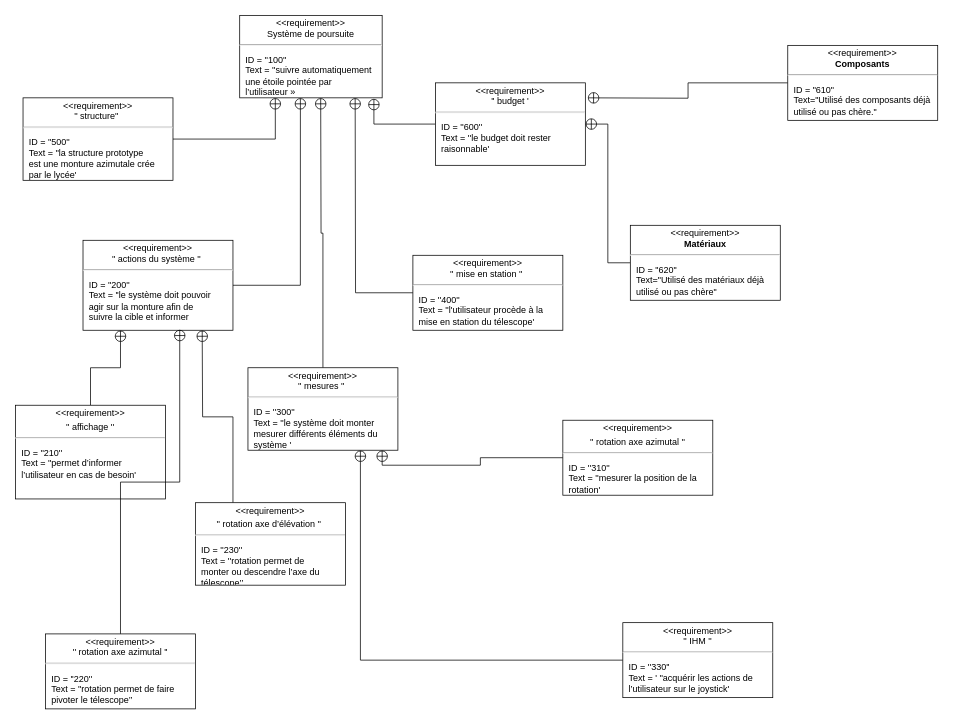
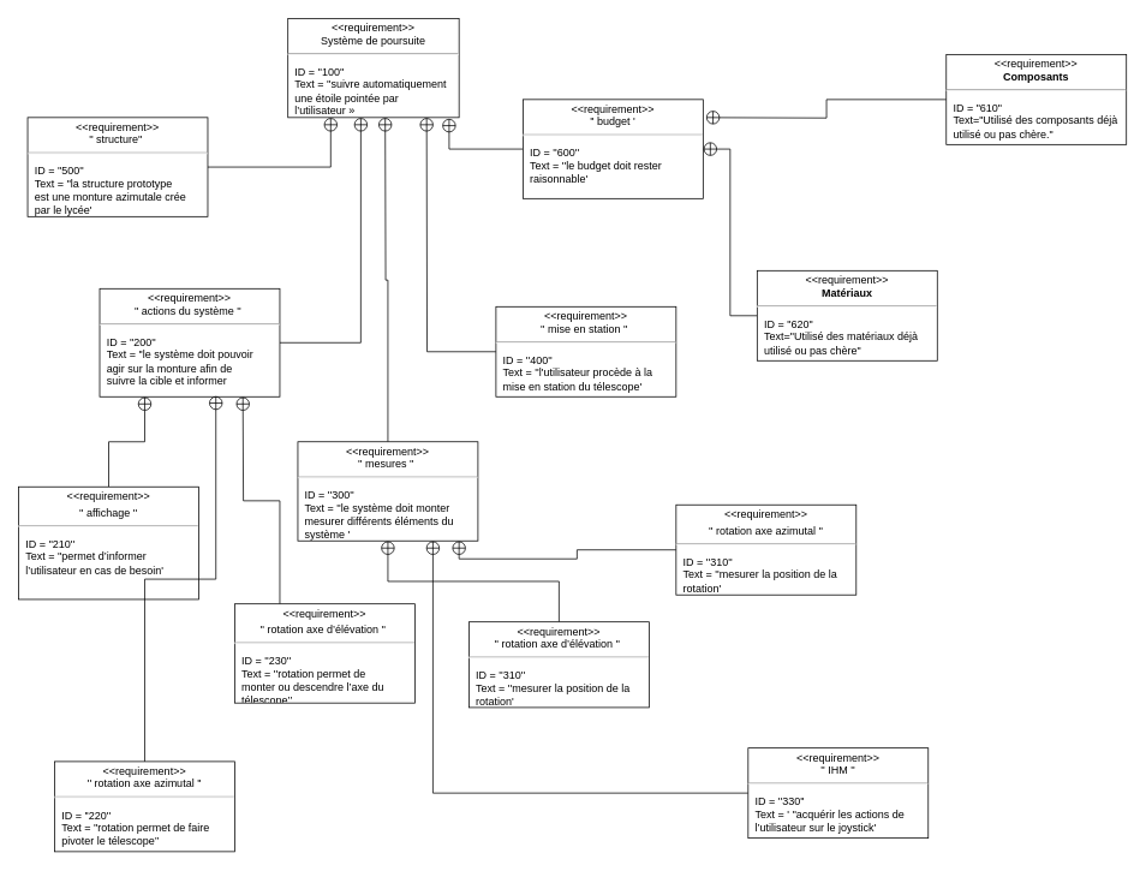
  <mxCell id="0" />
  <mxCell id="1" parent="0" />
  <mxCell id="2" value="&lt;p style=&quot;margin: 0px ; margin-top: 4px ; text-align: center&quot;&gt;&amp;lt;&amp;lt;requirement&amp;gt;&amp;gt;&lt;br&gt;Système de poursuite&lt;br&gt;&lt;/p&gt;&lt;hr&gt;&lt;p&gt;&lt;/p&gt;&lt;p style=&quot;margin: 0px ; margin-left: 8px ; text-align: left&quot;&gt;ID = ''100''&lt;br/&gt;Text = ''suivre automatiquement&lt;br/&gt;une étoile pointée par&lt;br/&gt;l’utilisateur »&lt;br&gt;&lt;/p&gt;" style="shape=rect;overflow=fill;html=1;whiteSpace=wrap;align=center;" parent="1" vertex="1"><mxGeometry x="319" y="20" width="190" height="110" as="geometry" /></mxCell>
  <mxCell id="3" style="edgeStyle=orthogonalEdgeStyle;rounded=0;orthogonalLoop=1;jettySize=auto;html=1;entryX=0.25;entryY=1;entryDx=0;entryDy=0;endArrow=circlePlus;endFill=0;" edge="1" parent="1" source="4" target="2"><mxGeometry relative="1" as="geometry" /></mxCell>
  <mxCell id="4" value="&lt;p style=&quot;margin: 0px ; margin-top: 4px ; text-align: center&quot;&gt;&amp;lt;&amp;lt;requirement&amp;gt;&amp;gt;&lt;br&gt;'' structure''&amp;nbsp;&lt;br&gt;&lt;/p&gt;&lt;hr&gt;&lt;p&gt;&lt;/p&gt;&lt;p style=&quot;margin: 0px ; margin-left: 8px ; text-align: left&quot;&gt;ID = ''500''&lt;br/&gt;Text = ''la structure prototype&lt;br/&gt;est une monture azimutale crée&lt;br/&gt;par le lycée'&amp;nbsp;&lt;br&gt;&lt;br&gt;&lt;/p&gt;" style="shape=rect;overflow=fill;html=1;whiteSpace=wrap;align=center;" parent="1" vertex="1"><mxGeometry x="30" y="130" width="200" height="110" as="geometry" /></mxCell>
  <mxCell id="5" style="edgeStyle=orthogonalEdgeStyle;rounded=0;orthogonalLoop=1;jettySize=auto;html=1;entryX=0.942;entryY=1.009;entryDx=0;entryDy=0;entryPerimeter=0;endArrow=circlePlus;endFill=0;" edge="1" parent="1" source="6" target="2"><mxGeometry relative="1" as="geometry" /></mxCell>
  <mxCell id="6" value="&lt;p style=&quot;margin: 0px ; margin-top: 4px ; text-align: center&quot;&gt;&amp;lt;&amp;lt;requirement&amp;gt;&amp;gt;&lt;br&gt;'' budget '&lt;br&gt;&lt;/p&gt;&lt;hr&gt;&lt;p&gt;&lt;/p&gt;&lt;p style=&quot;margin: 0px ; margin-left: 8px ; text-align: left&quot;&gt;ID = ''600''&lt;br/&gt;Text = ''le budget doit rester&lt;br/&gt;raisonnable'&amp;nbsp;&lt;br&gt;&lt;/p&gt;" style="shape=rect;overflow=fill;html=1;whiteSpace=wrap;align=center;" parent="1" vertex="1"><mxGeometry x="580" y="110" width="200" height="110" as="geometry" /></mxCell>
  <mxCell id="7" style="edgeStyle=orthogonalEdgeStyle;rounded=0;orthogonalLoop=1;jettySize=auto;html=1;entryX=0.426;entryY=1;entryDx=0;entryDy=0;entryPerimeter=0;endArrow=circlePlus;endFill=0;" edge="1" parent="1" source="8" target="2"><mxGeometry relative="1" as="geometry" /></mxCell>
  <mxCell id="8" value="&lt;p style=&quot;margin: 0px ; margin-top: 4px ; text-align: center&quot;&gt;&amp;lt;&amp;lt;requirement&amp;gt;&amp;gt;&lt;br&gt;'' actions du système ''&amp;nbsp;&lt;br&gt;&lt;/p&gt;&lt;hr&gt;&lt;p&gt;&lt;/p&gt;&lt;p style=&quot;margin: 0px ; margin-left: 8px ; text-align: left&quot;&gt;ID = ''200''&lt;br/&gt;Text = ''le système doit pouvoir&lt;br/&gt;agir sur la monture afin de&lt;br/&gt;suivre la cible et informer&lt;br&gt;&lt;/p&gt;" style="shape=rect;overflow=fill;html=1;whiteSpace=wrap;align=center;" parent="1" vertex="1"><mxGeometry x="110" y="320" width="200" height="120" as="geometry" /></mxCell>
  <mxCell id="9" style="edgeStyle=orthogonalEdgeStyle;rounded=0;orthogonalLoop=1;jettySize=auto;html=1;endArrow=circlePlus;endFill=0;" edge="1" parent="1" source="10"><mxGeometry relative="1" as="geometry"><mxPoint x="473" y="130" as="targetPoint" /></mxGeometry></mxCell>
  <mxCell id="10" value="&lt;p style=&quot;margin: 0px ; margin-top: 4px ; text-align: center&quot;&gt;&amp;lt;&amp;lt;requirement&amp;gt;&amp;gt;&lt;br&gt;'' mise en station ''&amp;nbsp;&lt;br&gt;&lt;/p&gt;&lt;hr&gt;&lt;p&gt;&lt;/p&gt;&lt;p style=&quot;margin: 0px ; margin-left: 8px ; text-align: left&quot;&gt;ID = ''400''&lt;br/&gt;Text = ''l'utilisateur procède à la&lt;br/&gt;mise en station du télescope'&amp;nbsp;&lt;br&gt;&lt;/p&gt;" style="shape=rect;overflow=fill;html=1;whiteSpace=wrap;align=center;" parent="1" vertex="1"><mxGeometry x="550" y="340" width="200" height="100" as="geometry" /></mxCell>
  <mxCell id="11" style="edgeStyle=orthogonalEdgeStyle;rounded=0;orthogonalLoop=1;jettySize=auto;html=1;endArrow=circlePlus;endFill=0;" edge="1" parent="1" source="12"><mxGeometry relative="1" as="geometry"><mxPoint x="427" y="130" as="targetPoint" /></mxGeometry></mxCell>
  <mxCell id="12" value="&lt;p style=&quot;margin: 0px ; margin-top: 4px ; text-align: center&quot;&gt;&amp;lt;&amp;lt;requirement&amp;gt;&amp;gt;&lt;br&gt;'' mesures ''&amp;nbsp;&lt;br&gt;&lt;/p&gt;&lt;hr&gt;&lt;p&gt;&lt;/p&gt;&lt;p style=&quot;margin: 0px ; margin-left: 8px ; text-align: left&quot;&gt;ID = ''300''&lt;br/&gt;Text = ''le système doit monter&lt;br/&gt;mesurer différents éléments du&lt;br/&gt;système '&lt;br&gt;&lt;/p&gt;" style="shape=rect;overflow=fill;html=1;whiteSpace=wrap;align=center;" parent="1" vertex="1"><mxGeometry x="330" y="490" width="200" height="110" as="geometry" /></mxCell>
  <mxCell id="13" style="edgeStyle=orthogonalEdgeStyle;rounded=0;orthogonalLoop=1;jettySize=auto;html=1;entryX=0.25;entryY=1;entryDx=0;entryDy=0;endArrow=circlePlus;endFill=0;" edge="1" parent="1" source="14" target="8"><mxGeometry relative="1" as="geometry" /></mxCell>
  <mxCell id="14" value="&lt;p style=&quot;margin: 0px ; margin-top: 4px ; text-align: center&quot;&gt;&amp;lt;&amp;lt;requirement&amp;gt;&amp;gt;&lt;br&gt;&lt;/p&gt;&lt;p style=&quot;margin: 0px ; margin-top: 4px ; text-align: center&quot;&gt;'' affichage ''&lt;br&gt;&lt;/p&gt;&lt;hr&gt;&lt;p&gt;&lt;/p&gt;&lt;p style=&quot;margin: 0px ; margin-left: 8px ; text-align: left&quot;&gt;ID = ''210''&lt;br/&gt;Text = ''permet d’informer&lt;br/&gt;l’utilisateur en cas de besoin'&amp;nbsp;&lt;br&gt;&lt;/p&gt;" style="shape=rect;overflow=fill;html=1;whiteSpace=wrap;align=center;" parent="1" vertex="1"><mxGeometry x="20" y="540" width="200" height="125" as="geometry" /></mxCell>
  <mxCell id="15" style="edgeStyle=orthogonalEdgeStyle;rounded=0;orthogonalLoop=1;jettySize=auto;html=1;exitX=0.25;exitY=0;exitDx=0;exitDy=0;endArrow=circlePlus;endFill=0;" edge="1" parent="1" source="16"><mxGeometry relative="1" as="geometry"><mxPoint x="269" y="440" as="targetPoint" /></mxGeometry></mxCell>
  <mxCell id="16" value="&lt;p style=&quot;margin: 0px ; margin-top: 4px ; text-align: center&quot;&gt;&amp;lt;&amp;lt;requirement&amp;gt;&amp;gt;&lt;br&gt;&lt;/p&gt;&lt;p style=&quot;margin: 0px ; margin-top: 4px ; text-align: center&quot;&gt;'' rotation axe d’élévation ''&amp;nbsp;&lt;br&gt;&lt;/p&gt;&lt;hr&gt;&lt;p&gt;&lt;/p&gt;&lt;p style=&quot;margin: 0px ; margin-left: 8px ; text-align: left&quot;&gt;ID = ''230''&lt;br/&gt;Text = ''rotation permet de&lt;br/&gt;monter ou descendre l’axe du&lt;br/&gt;télescope’’&amp;nbsp;&lt;br&gt;&lt;/p&gt;" style="shape=rect;overflow=fill;html=1;whiteSpace=wrap;align=center;" parent="1" vertex="1"><mxGeometry x="260" y="670" width="200" height="110" as="geometry" /></mxCell>
  <mxCell id="17" style="edgeStyle=orthogonalEdgeStyle;rounded=0;orthogonalLoop=1;jettySize=auto;html=1;entryX=0.645;entryY=0.992;entryDx=0;entryDy=0;entryPerimeter=0;endArrow=circlePlus;endFill=0;" edge="1" parent="1" source="18" target="8"><mxGeometry relative="1" as="geometry" /></mxCell>
  <mxCell id="18" value="&lt;p style=&quot;margin: 0px ; margin-top: 4px ; text-align: center&quot;&gt;&amp;lt;&amp;lt;requirement&amp;gt;&amp;gt;&lt;br&gt;'' rotation axe azimutal ''&lt;br&gt;&lt;/p&gt;&lt;hr&gt;&lt;p&gt;&lt;/p&gt;&lt;p style=&quot;margin: 0px ; margin-left: 8px ; text-align: left&quot;&gt;ID = ''220''&lt;br/&gt;Text = ''rotation permet de faire&lt;br/&gt;pivoter le télescope’’&amp;nbsp;&lt;br&gt;&lt;/p&gt;" style="shape=rect;overflow=fill;html=1;whiteSpace=wrap;align=center;" parent="1" vertex="1"><mxGeometry x="60" y="845" width="200" height="100" as="geometry" /></mxCell>
  <mxCell id="19" style="edgeStyle=orthogonalEdgeStyle;rounded=0;orthogonalLoop=1;jettySize=auto;html=1;entryX=0.895;entryY=1;entryDx=0;entryDy=0;entryPerimeter=0;endArrow=circlePlus;endFill=0;" edge="1" parent="1" source="20" target="12"><mxGeometry relative="1" as="geometry" /></mxCell>
  <mxCell id="20" value="&lt;p style=&quot;margin: 0px ; margin-top: 4px ; text-align: center&quot;&gt;&amp;lt;&amp;lt;requirement&amp;gt;&amp;gt;&lt;br&gt;&lt;/p&gt;&lt;p style=&quot;margin: 0px ; margin-top: 4px ; text-align: center&quot;&gt;'' rotation axe azimutal ''&lt;br&gt;&lt;/p&gt;&lt;hr&gt;&lt;p&gt;&lt;/p&gt;&lt;p style=&quot;margin: 0px ; margin-left: 8px ; text-align: left&quot;&gt;ID = ''310''&lt;br/&gt;Text = ''mesurer la position de la&lt;br/&gt;rotation'&lt;br&gt;&lt;/p&gt;" style="shape=rect;overflow=fill;html=1;whiteSpace=wrap;align=center;" parent="1" vertex="1"><mxGeometry x="750" y="560" width="200" height="100" as="geometry" /></mxCell>
+ <mxCell id="21" style="edgeStyle=orthogonalEdgeStyle;rounded=0;orthogonalLoop=1;jettySize=auto;html=1;entryX=0.5;entryY=1;entryDx=0;entryDy=0;endArrow=circlePlus;endFill=0;" edge="1" parent="1" source="22" target="12"><mxGeometry relative="1" as="geometry" /></mxCell>
+ <mxCell id="22" value="&lt;p style=&quot;margin: 0px ; margin-top: 4px ; text-align: center&quot;&gt;&amp;lt;&amp;lt;requirement&amp;gt;&amp;gt;&lt;br&gt;'' rotation axe d’élévation ''&amp;nbsp;&lt;br&gt;&lt;/p&gt;&lt;hr&gt;&lt;p&gt;&lt;/p&gt;&lt;p style=&quot;margin: 0px ; margin-left: 8px ; text-align: left&quot;&gt;ID = ''310''&lt;br/&gt;Text = ''mesurer la position de la&lt;br/&gt;rotation'&lt;br&gt;&lt;/p&gt;" style="shape=rect;overflow=fill;html=1;whiteSpace=wrap;align=center;" parent="1" vertex="1"><mxGeometry x="520" y="690" width="200" height="95" as="geometry" /></mxCell>
  <mxCell id="23" style="edgeStyle=orthogonalEdgeStyle;rounded=0;orthogonalLoop=1;jettySize=auto;html=1;endArrow=circlePlus;endFill=0;entryX=0.75;entryY=1;entryDx=0;entryDy=0;" edge="1" parent="1" source="24" target="12"><mxGeometry relative="1" as="geometry"><mxPoint x="730" y="570" as="targetPoint" /></mxGeometry></mxCell>
  <mxCell id="24" value="&lt;p style=&quot;margin: 0px ; margin-top: 4px ; text-align: center&quot;&gt;&amp;lt;&amp;lt;requirement&amp;gt;&amp;gt;&lt;br&gt;'' IHM ''&lt;br&gt;&lt;/p&gt;&lt;hr&gt;&lt;p&gt;&lt;/p&gt;&lt;p style=&quot;margin: 0px ; margin-left: 8px ; text-align: left&quot;&gt;ID = ''330''&lt;br/&gt;Text = ' ''acquérir les actions de&lt;br/&gt;l’utilisateur sur le joystick'&amp;nbsp;&lt;br&gt;&lt;/p&gt;" style="shape=rect;overflow=fill;html=1;whiteSpace=wrap;align=center;" parent="1" vertex="1"><mxGeometry x="830" y="830" width="200" height="100" as="geometry" /></mxCell>
  <mxCell id="25" style="edgeStyle=orthogonalEdgeStyle;rounded=0;orthogonalLoop=1;jettySize=auto;html=1;entryX=1;entryY=0.5;entryDx=0;entryDy=0;endArrow=circlePlus;endFill=0;" edge="1" parent="1" source="26" target="6"><mxGeometry relative="1" as="geometry" /></mxCell>
  <mxCell id="26" value="&lt;p style=&quot;margin: 0px ; margin-top: 4px ; text-align: center&quot;&gt;&amp;lt;&amp;lt;requirement&amp;gt;&amp;gt;&lt;br&gt;&lt;b&gt;Matériaux&lt;/b&gt;&lt;/p&gt;&lt;hr&gt;&lt;p&gt;&lt;/p&gt;&lt;p style=&quot;margin: 0px ; margin-left: 8px ; text-align: left&quot;&gt;ID = &quot;620&quot;&lt;/p&gt;&lt;p style=&quot;margin: 0px ; margin-left: 8px ; text-align: left&quot;&gt;Text=&quot;Utilisé des matériaux déjà utilisé ou pas chère&quot;&lt;br&gt;&lt;/p&gt;" style="shape=rect;overflow=fill;html=1;whiteSpace=wrap;align=center;" vertex="1" parent="1"><mxGeometry x="840" y="300" width="200" height="100" as="geometry" /></mxCell>
  <mxCell id="27" style="edgeStyle=orthogonalEdgeStyle;rounded=0;orthogonalLoop=1;jettySize=auto;html=1;endArrow=circlePlus;endFill=0;" edge="1" parent="1" source="28"><mxGeometry relative="1" as="geometry"><mxPoint x="783" y="130" as="targetPoint" /></mxGeometry></mxCell>
  <mxCell id="28" value="&lt;p style=&quot;margin: 0px ; margin-top: 4px ; text-align: center&quot;&gt;&amp;lt;&amp;lt;requirement&amp;gt;&amp;gt;&lt;br&gt;&lt;b&gt;Composants&lt;/b&gt;&lt;/p&gt;&lt;hr&gt;&lt;p&gt;&lt;/p&gt;&lt;p style=&quot;margin: 0px ; margin-left: 8px ; text-align: left&quot;&gt;ID = &quot;610&quot;&lt;/p&gt;&lt;p style=&quot;margin: 0px ; margin-left: 8px ; text-align: left&quot;&gt;Text=&quot;&lt;span&gt;Utilisé des composants déjà utilisé ou pas chère.&quot;&lt;/span&gt;&lt;/p&gt;" style="shape=rect;overflow=fill;html=1;whiteSpace=wrap;align=center;" vertex="1" parent="1"><mxGeometry x="1050" y="60" width="200" height="100" as="geometry" /></mxCell>
